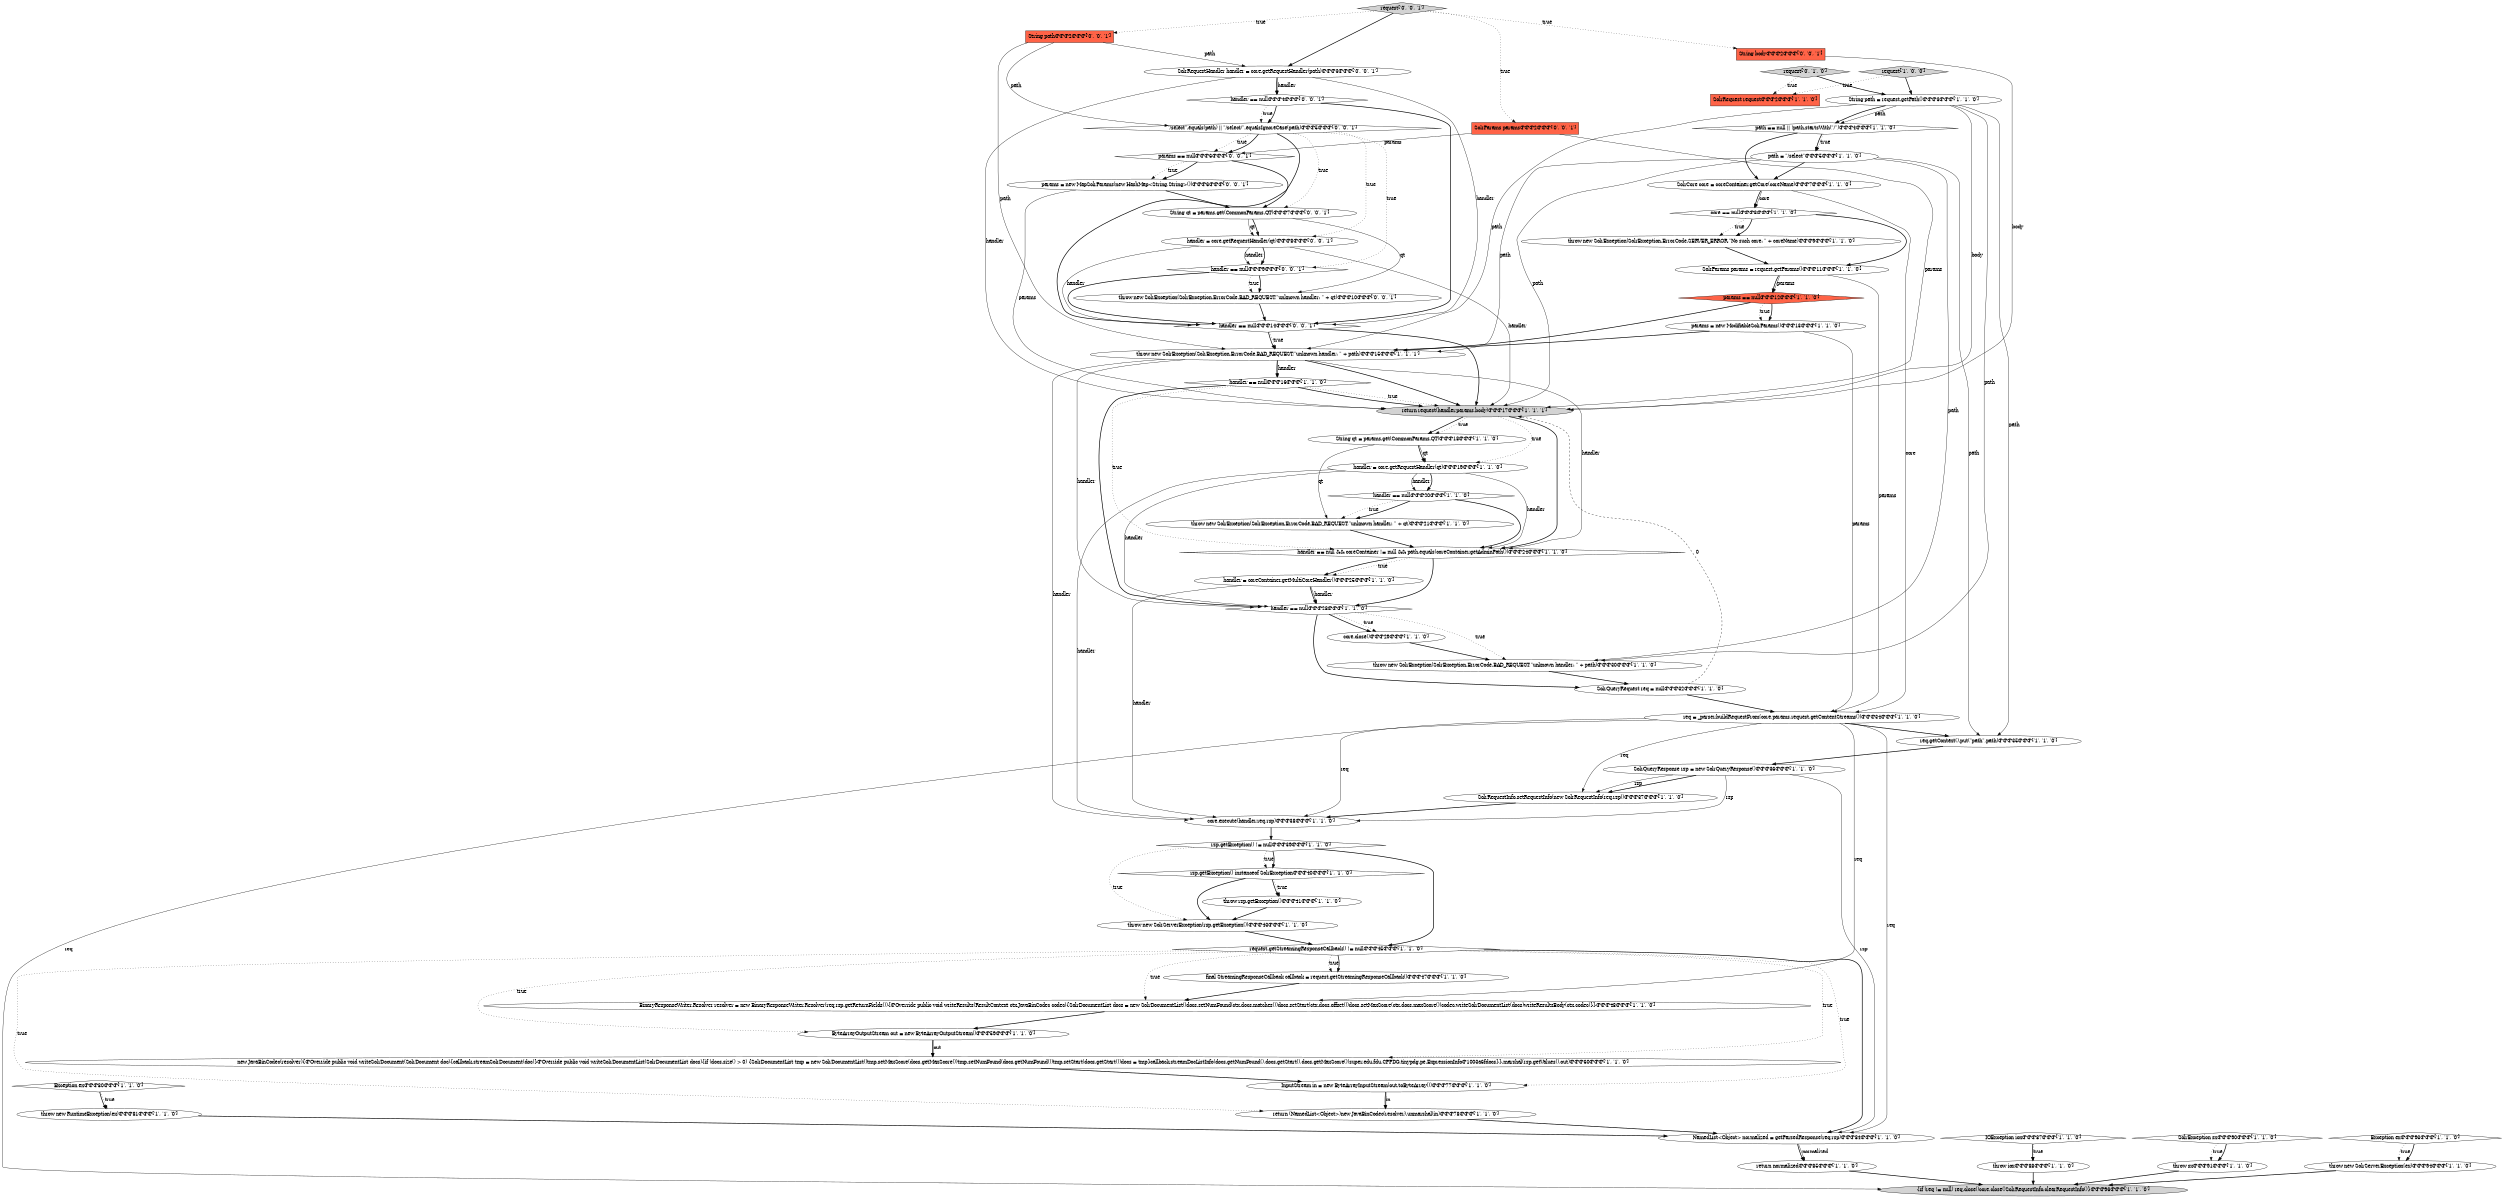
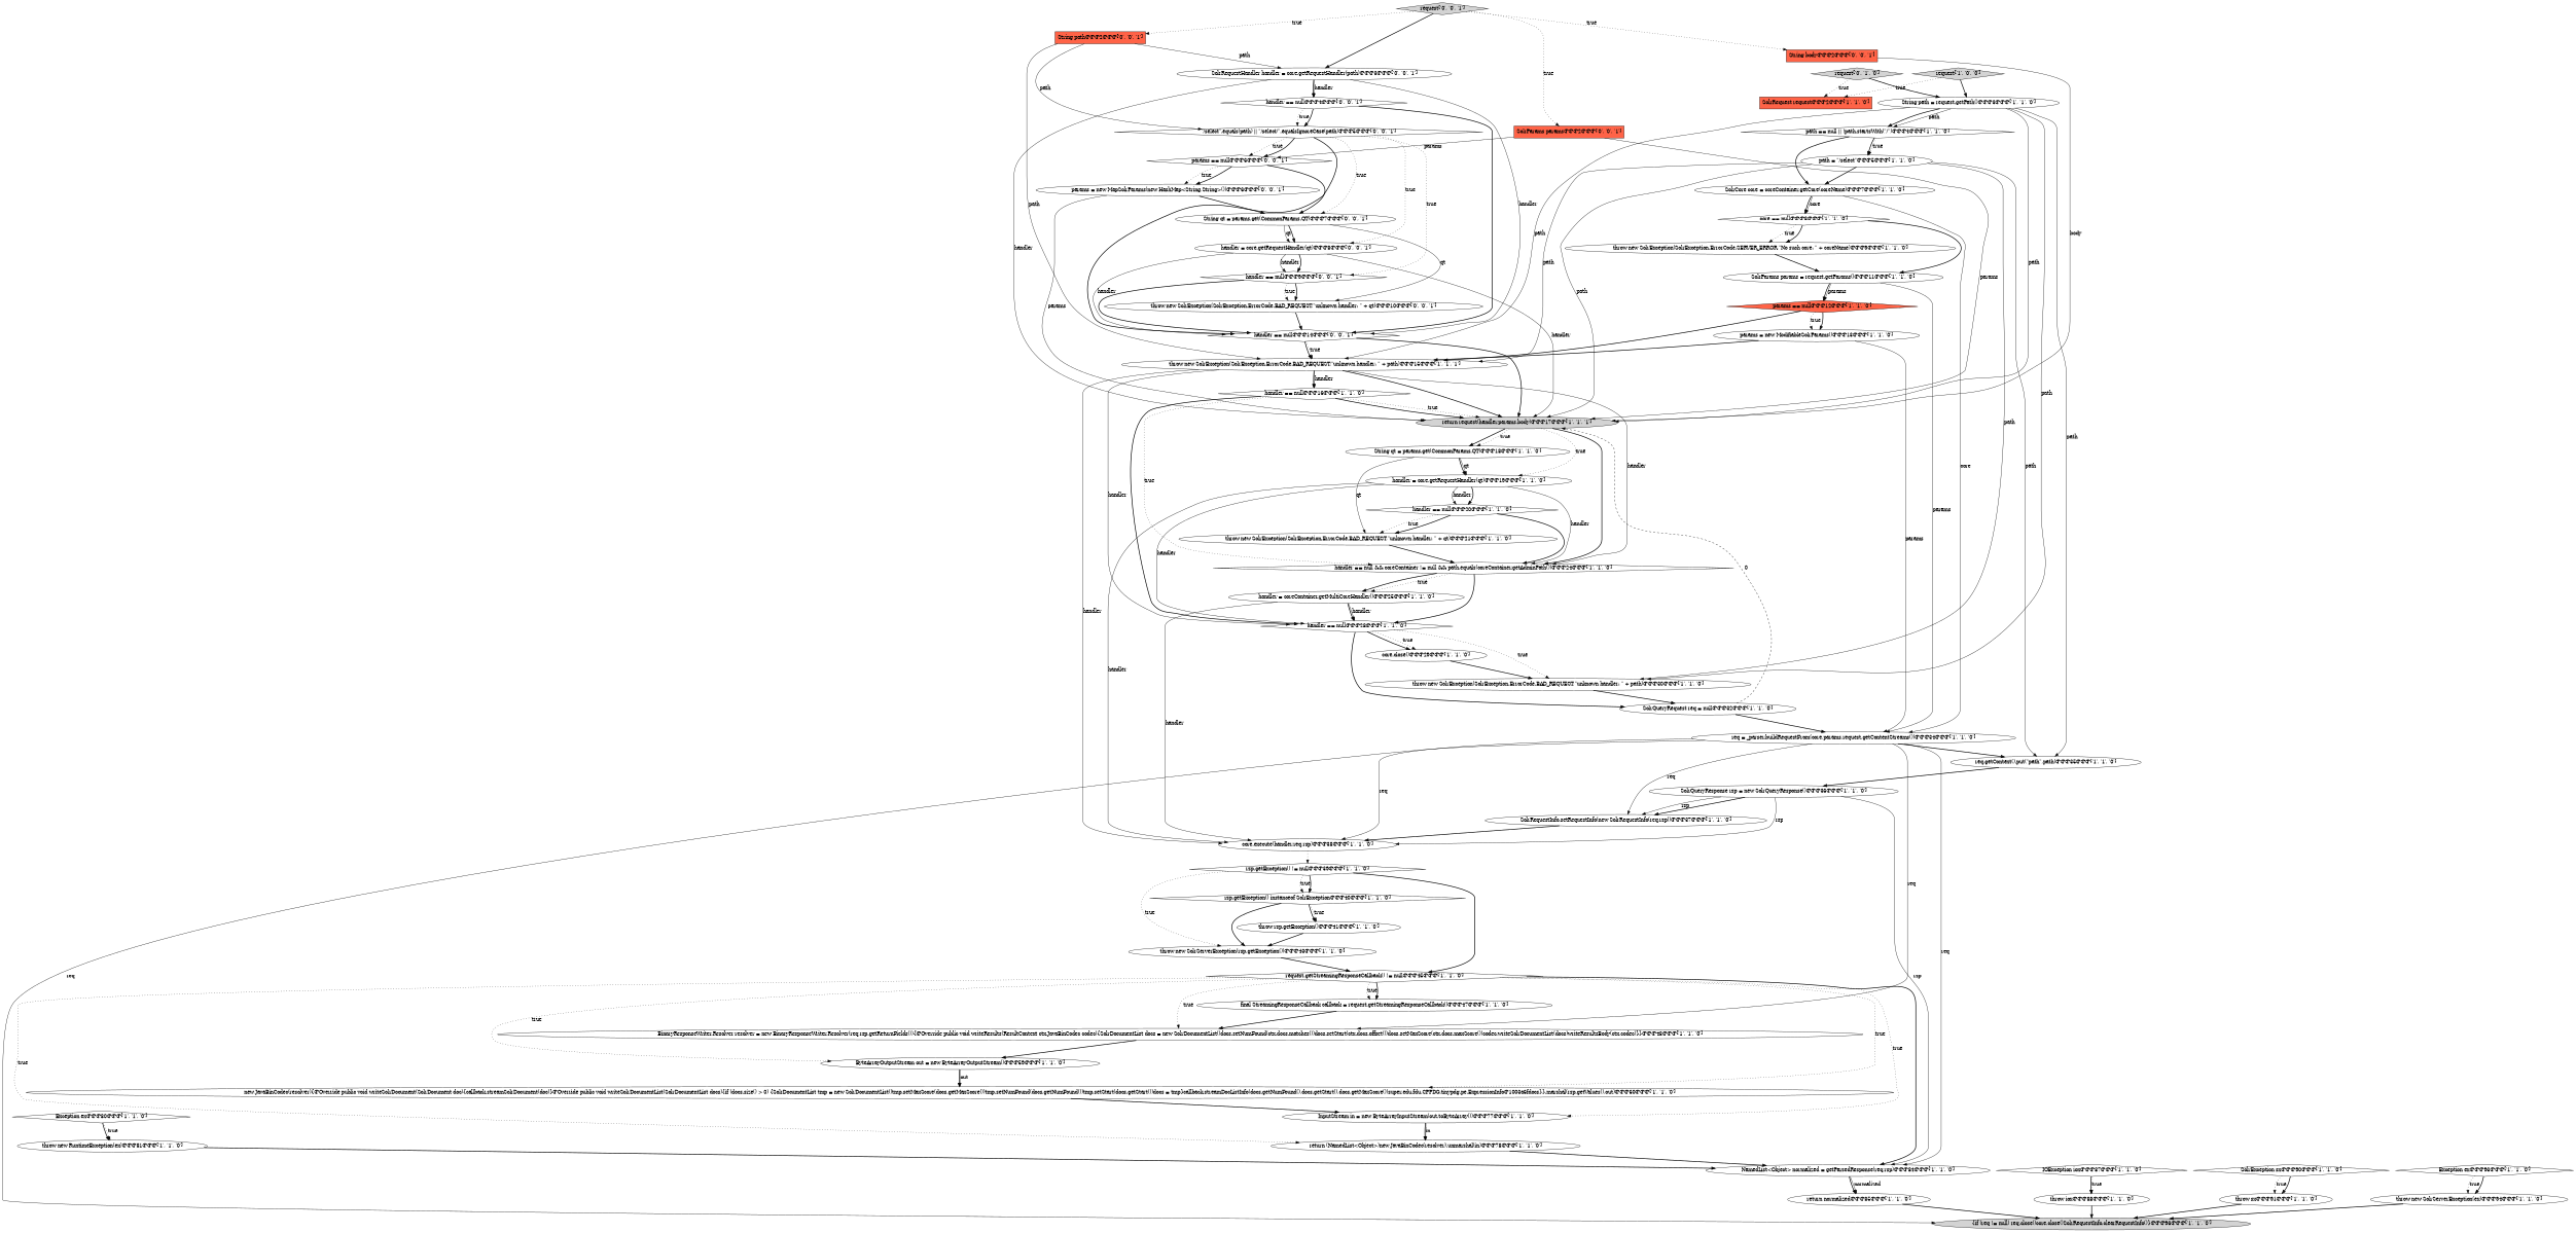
  digraph {
    node [fillcolor=white shape=ellipse style=filled]
    edge [style=bold]
    n1 [label="handler == null@@@4@@@['0', '0', '1']" shape=diamond]
    n2 [label="handler == null@@@14@@@['0', '0', '1']" shape=diamond]
    n3 [label="\"/select\".equals(path) || \"/select/\".equalsIgnoreCase(path)@@@5@@@['0', '0', '1']" shape=diamond]
    n4 [label="throw new SolrException(SolrException.ErrorCode.BAD_REQUEST,\"unknown handler: \" + path)@@@15@@@['1', '1', '1']"]
    n5 [fillcolor=lightgray label="return request(handler,params,body)@@@17@@@['1', '1', '1']"]
    n6 [label="String qt = params.get(CommonParams.QT)@@@7@@@['0', '0', '1']"]
    n7 [label="handler = core.getRequestHandler(qt)@@@8@@@['0', '0', '1']"]
    n8 [label="handler == null@@@9@@@['0', '0', '1']" shape=diamond]
    n9 [label="params == null@@@6@@@['0', '0', '1']" shape=diamond]
    n10 [label="handler == null@@@20@@@['1', '1', '0']" shape=diamond]
    n11 [label="throw new SolrException(SolrException.ErrorCode.BAD_REQUEST,\"unknown handler: \" + qt)@@@21@@@['1', '1', '0']"]
    n12 [label="handler == null && coreContainer != null && path.equals(coreContainer.getAdminPath())@@@24@@@['1', '1', '0']" shape=diamond]
    n13 [label="handler == null@@@28@@@['1', '1', '0']" shape=diamond]
    n14 [label="handler = coreContainer.getMultiCoreHandler()@@@25@@@['1', '1', '0']"]
    n15 [fillcolor=tomato label="params == null@@@12@@@['1', '1', '0']" shape=diamond]
    n16 [label="params = new ModifiableSolrParams()@@@13@@@['1', '1', '0']"]
    n17 [label="core.execute(handler,req,rsp)@@@38@@@['1', '1', '0']"]
    n18 [label="handler == null@@@16@@@['1', '1', '0']" shape=diamond]
    n19 [label="req = _parser.buildRequestFrom(core,params,request.getContentStreams())@@@34@@@['1', '1', '0']"]
    n20 [fillcolor=tomato label="SolrRequest request@@@2@@@['1', '1', '0']" shape=box]
    n21 [label="params = new MapSolrParams(new HashMap<String,String>())@@@6@@@['0', '0', '1']"]
    n22 [label="throw new SolrException(SolrException.ErrorCode.BAD_REQUEST,\"unknown handler: \" + qt)@@@10@@@['0', '0', '1']"]
    n23 [label="String qt = params.get(CommonParams.QT)@@@18@@@['1', '1', '0']"]
    n24 [label="handler = core.getRequestHandler(qt)@@@19@@@['1', '1', '0']"]
    n25 [label="return normalized@@@85@@@['1', '1', '0']"]
    n26 [fillcolor=lightgray label="{if (req != null) req.close()core.close()SolrRequestInfo.clearRequestInfo()}@@@96@@@['1', '1', '0']"]
    n27 [label="NamedList<Object> normalized = getParsedResponse(req,rsp)@@@84@@@['1', '1', '0']"]
    n28 [label="BinaryResponseWriter.Resolver resolver = new BinaryResponseWriter.Resolver(req,rsp.getReturnFields()){@Override public void writeResults(ResultContext ctx,JavaBinCodec codec){SolrDocumentList docs = new SolrDocumentList()docs.setNumFound(ctx.docs.matches())docs.setStart(ctx.docs.offset())docs.setMaxScore(ctx.docs.maxScore())codec.writeSolrDocumentList(docs)writeResultsBody(ctx,codec)}}@@@48@@@['1', '1', '0']"]
    n29 [label="ByteArrayOutputStream out = new ByteArrayOutputStream()@@@59@@@['1', '1', '0']"]
    n30 [label="new JavaBinCodec(resolver){@Override public void writeSolrDocument(SolrDocument doc){callback.streamSolrDocument(doc)}@Override public void writeSolrDocumentList(SolrDocumentList docs){if (docs.size() > 0) {SolrDocumentList tmp = new SolrDocumentList()tmp.setMaxScore(docs.getMaxScore())tmp.setNumFound(docs.getNumFound())tmp.setStart(docs.getStart())docs = tmp}callback.streamDocListInfo(docs.getNumFound(),docs.getStart(),docs.getMaxScore())super.edu.fdu.CPPDG.tinypdg.pe.ExpressionInfo@1003a6fdocs}}.marshal(rsp.getValues(),out)@@@60@@@['1', '1', '0']"]
    n31 [label="Exception ex@@@80@@@['1', '1', '0']" shape=diamond]
    n32 [label="throw new RuntimeException(ex)@@@81@@@['1', '1', '0']"]
    n33 [label="rsp.getException() != null@@@39@@@['1', '1', '0']" shape=diamond]
    n34 [label="rsp.getException() instanceof SolrException@@@40@@@['1', '1', '0']" shape=diamond]
    n35 [label="throw new SolrServerException(rsp.getException())@@@43@@@['1', '1', '0']"]
    n36 [label="request.getStreamingResponseCallback() != null@@@45@@@['1', '1', '0']" shape=diamond]
    n37 [label="throw rsp.getException()@@@41@@@['1', '1', '0']"]
    n38 [label="InputStream in = new ByteArrayInputStream(out.toByteArray())@@@77@@@['1', '1', '0']"]
    n39 [label="final StreamingResponseCallback callback = request.getStreamingResponseCallback()@@@47@@@['1', '1', '0']"]
    n40 [label="return (NamedList<Object>)new JavaBinCodec(resolver).unmarshal(in)@@@78@@@['1', '1', '0']"]
    n41 [label="IOException iox@@@87@@@['1', '1', '0']" shape=diamond]
    n42 [label="throw iox@@@88@@@['1', '1', '0']"]
    n43 [fillcolor=lightgray label="request['0', '1', '0']" shape=diamond]
    n44 [label="String path = request.getPath()@@@3@@@['1', '1', '0']"]
    n45 [label="path == null || !path.startsWith(\"/\")@@@4@@@['1', '1', '0']" shape=diamond]
    n46 [label="req.getContext().put(\"path\",path)@@@35@@@['1', '1', '0']"]
    n47 [label="throw new SolrException(SolrException.ErrorCode.BAD_REQUEST,\"unknown handler: \" + path)@@@30@@@['1', '1', '0']"]
    n48 [label="path = \"/select\"@@@5@@@['1', '1', '0']"]
    n49 [label="SolrCore core = coreContainer.getCore(coreName)@@@7@@@['1', '1', '0']"]
    n50 [label="SolrQueryResponse rsp = new SolrQueryResponse()@@@36@@@['1', '1', '0']"]
    n51 [label="SolrQueryRequest req = null@@@32@@@['1', '1', '0']"]
    n52 [label="SolrRequestInfo.setRequestInfo(new SolrRequestInfo(req,rsp))@@@37@@@['1', '1', '0']"]
    n53 [label="core.close()@@@29@@@['1', '1', '0']"]
    n54 [label="core == null@@@8@@@['1', '1', '0']" shape=diamond]
    n55 [label="SolrRequestHandler handler = core.getRequestHandler(path)@@@3@@@['0', '0', '1']"]
    n56 [label="throw sx@@@91@@@['1', '1', '0']"]
    n57 [label="throw new SolrException(SolrException.ErrorCode.SERVER_ERROR,\"No such core: \" + coreName)@@@9@@@['1', '1', '0']"]
    n58 [label="SolrParams params = request.getParams()@@@11@@@['1', '1', '0']"]
    n59 [fillcolor=tomato label="String path@@@2@@@['0', '0', '1']" shape=box]
    n60 [fillcolor=lightgray label="request['0', '0', '1']" shape=diamond]
    n61 [fillcolor=tomato label="SolrParams params@@@2@@@['0', '0', '1']" shape=box]
    n62 [fillcolor=tomato label="String body@@@2@@@['0', '0', '1']" shape=box]
    n63 [fillcolor=lightgray label="request['1', '0', '0']" shape=diamond]
    n64 [label="throw new SolrServerException(ex)@@@94@@@['1', '1', '0']"]
    n65 [label="Exception ex@@@93@@@['1', '1', '0']" shape=diamond]
    n66 [label="SolrException sx@@@90@@@['1', '1', '0']" shape=diamond]
    n1 -> n2
    n1 -> n3 [label=true style=dotted]
    n1 -> n3
    n2 -> n4 [label=true style=dotted]
    n2 -> n4
    n2 -> n5
    n3 -> n2
    n3 -> n6 [label=true style=dotted]
    n3 -> n7 [label=true style=dotted]
    n3 -> n8 [label=true style=dotted]
    n3 -> n9 [label=true style=dotted]
    n3 -> n9
    n4 -> n5
    n4 -> n12 [label=handler style=solid]
    n4 -> n13 [label=handler style=solid]
    n4 -> n17 [label=handler style=solid]
    n4 -> n18
    n4 -> n18 [label=handler style=solid]
    n5 -> n12
    n5 -> n23
    n5 -> n23 [label=true style=dotted]
    n5 -> n24 [label=true style=dotted]
    n6 -> n7 [label=qt style=solid]
    n6 -> n7
    n6 -> n22 [label=qt style=solid]
    n7 -> n2 [label=handler style=solid]
    n7 -> n5 [label=handler style=solid]
    n7 -> n8
    n7 -> n8 [label=handler style=solid]
    n8 -> n2
    n8 -> n22
    n8 -> n22 [label=true style=dotted]
    n9 -> n6
    n9 -> n21 [label=true style=dotted]
    n9 -> n21
    n10 -> n11 [label=true style=dotted]
    n10 -> n11
    n10 -> n12
    n11 -> n12
    n12 -> n13
    n12 -> n14
    n12 -> n14 [label=true style=dotted]
    n13 -> n47 [label=true style=dotted]
    n13 -> n51
    n13 -> n53
    n13 -> n53 [label=true style=dotted]
    n14 -> n13
    n14 -> n13 [label=handler style=solid]
    n14 -> n17 [label=handler style=solid]
    n15 -> n4
    n15 -> n16
    n15 -> n16 [label=true style=dotted]
    n16 -> n4
    n16 -> n19 [label=params style=solid]
-   n17 -> n33
+   n17 -> n33 [style=dotted]
    n18 -> n5
    n18 -> n5 [label=true style=dotted]
    n18 -> n12 [label=true style=dotted]
    n18 -> n13
    n19 -> n17 [label=req style=solid]
    n19 -> n26 [label=req style=solid]
    n19 -> n27 [label=req style=solid]
    n19 -> n28 [label=req style=solid]
    n19 -> n46
    n19 -> n52 [label=req style=solid]
    n21 -> n5 [label=params style=solid]
    n21 -> n6
    n22 -> n2
    n23 -> n11 [label=qt style=solid]
    n23 -> n24 [label=qt style=solid]
    n23 -> n24
    n24 -> n10
    n24 -> n10 [label=handler style=solid]
    n24 -> n12 [label=handler style=solid]
    n24 -> n13 [label=handler style=solid]
    n24 -> n17 [label=handler style=solid]
    n25 -> n26
    n27 -> n25
    n27 -> n25 [label=normalized style=solid]
    n28 -> n29
    n29 -> n30
    n29 -> n30 [label=out style=solid]
    n30 -> n38
    n31 -> n32 [label=true style=dotted]
    n31 -> n32
    n32 -> n27
    n33 -> n34 [label=true style=dotted]
    n33 -> n34
    n33 -> n35 [label=true style=dotted]
    n33 -> n36
    n34 -> n35
    n34 -> n37 [label=true style=dotted]
    n34 -> n37
    n35 -> n36
    n36 -> n27
    n36 -> n28 [label=true style=dotted]
    n36 -> n29 [label=true style=dotted]
    n36 -> n30 [label=true style=dotted]
    n36 -> n38 [label=true style=dotted]
    n36 -> n39 [label=true style=dotted]
    n36 -> n39
    n36 -> n40 [label=true style=dotted]
    n37 -> n35
    n38 -> n40 [label=in style=solid]
    n38 -> n40
    n39 -> n28
    n40 -> n27
    n41 -> n42
    n41 -> n42 [label=true style=dotted]
    n42 -> n26
    n43 -> n20 [label=true style=dotted]
    n43 -> n44
    n44 -> n4 [label=path style=solid]
-   n44 -> n5 [label=body style=solid]
+   n44 -> n5 [label=path style=solid]
    n44 -> n45 [label=path style=solid]
    n44 -> n45
    n44 -> n46 [label=path style=solid]
    n44 -> n47 [label=path style=solid]
    n45 -> n48 [label=true style=dotted]
    n45 -> n48
    n45 -> n49
    n46 -> n50
    n47 -> n51
    n48 -> n4 [label=path style=solid]
    n48 -> n5 [label=path style=solid]
    n48 -> n46 [label=path style=solid]
    n48 -> n47 [label=path style=solid]
    n48 -> n49
    n49 -> n19 [label=core style=solid]
    n49 -> n54 [label=core style=solid]
    n49 -> n54
    n50 -> n17 [label=rsp style=solid]
    n50 -> n27 [label=rsp style=solid]
    n50 -> n52
    n50 -> n52 [label=rsp style=solid]
    n51 -> n5 [label=0 style=dashed]
    n51 -> n19
    n52 -> n17
    n53 -> n47
    n54 -> n57 [label=true style=dotted]
    n54 -> n57
    n54 -> n58
    n55 -> n1 [label=handler style=solid]
    n55 -> n1
    n55 -> n2 [label=handler style=solid]
    n55 -> n5 [label=handler style=solid]
    n56 -> n26
    n57 -> n58
    n58 -> n15 [label=params style=solid]
    n58 -> n15
    n58 -> n19 [label=params style=solid]
    n59 -> n3 [label=path style=solid]
    n59 -> n4 [label=path style=solid]
    n59 -> n55 [label=path style=solid]
    n60 -> n55
    n60 -> n59 [label=true style=dotted]
    n60 -> n61 [label=true style=dotted]
    n60 -> n62 [label=true style=dotted]
    n61 -> n5 [label=params style=solid]
    n61 -> n9 [label=params style=solid]
    n62 -> n5 [label=body style=solid]
    n63 -> n20 [label=true style=dotted]
    n63 -> n44
    n64 -> n26
    n65 -> n64 [label=true style=dotted]
    n65 -> n64
    n66 -> n56 [label=true style=dotted]
    n66 -> n56
  }
